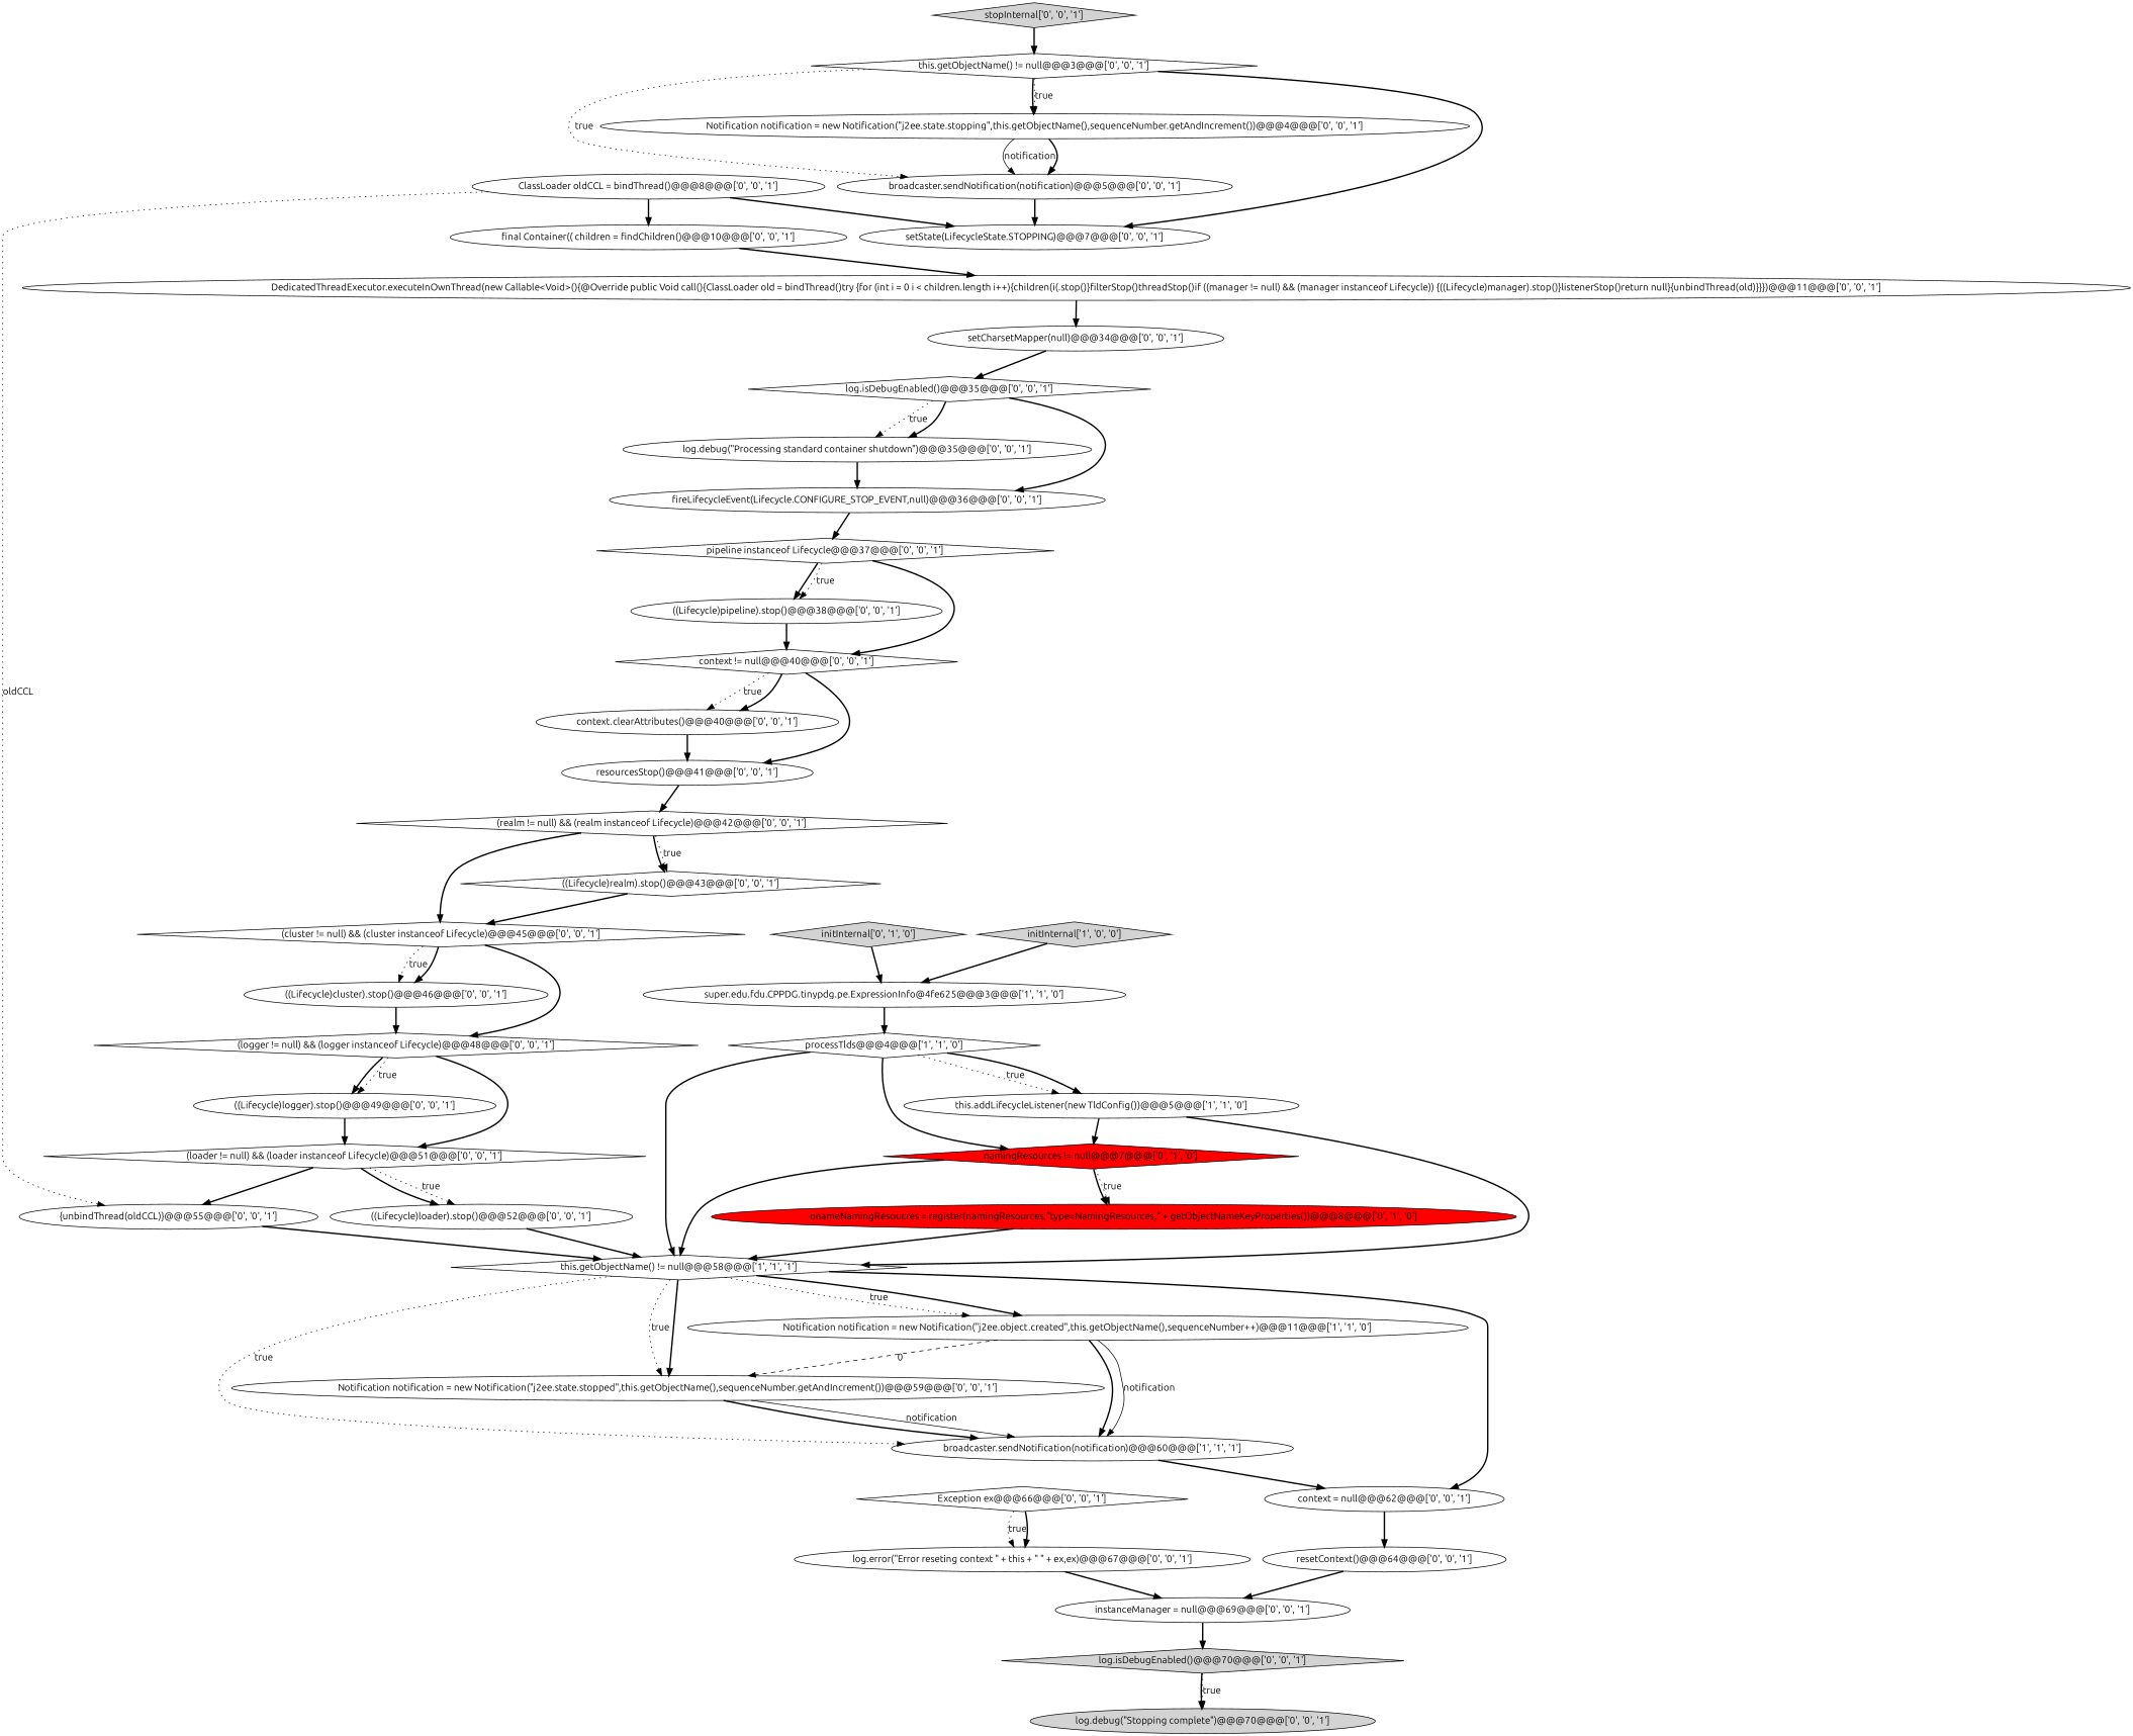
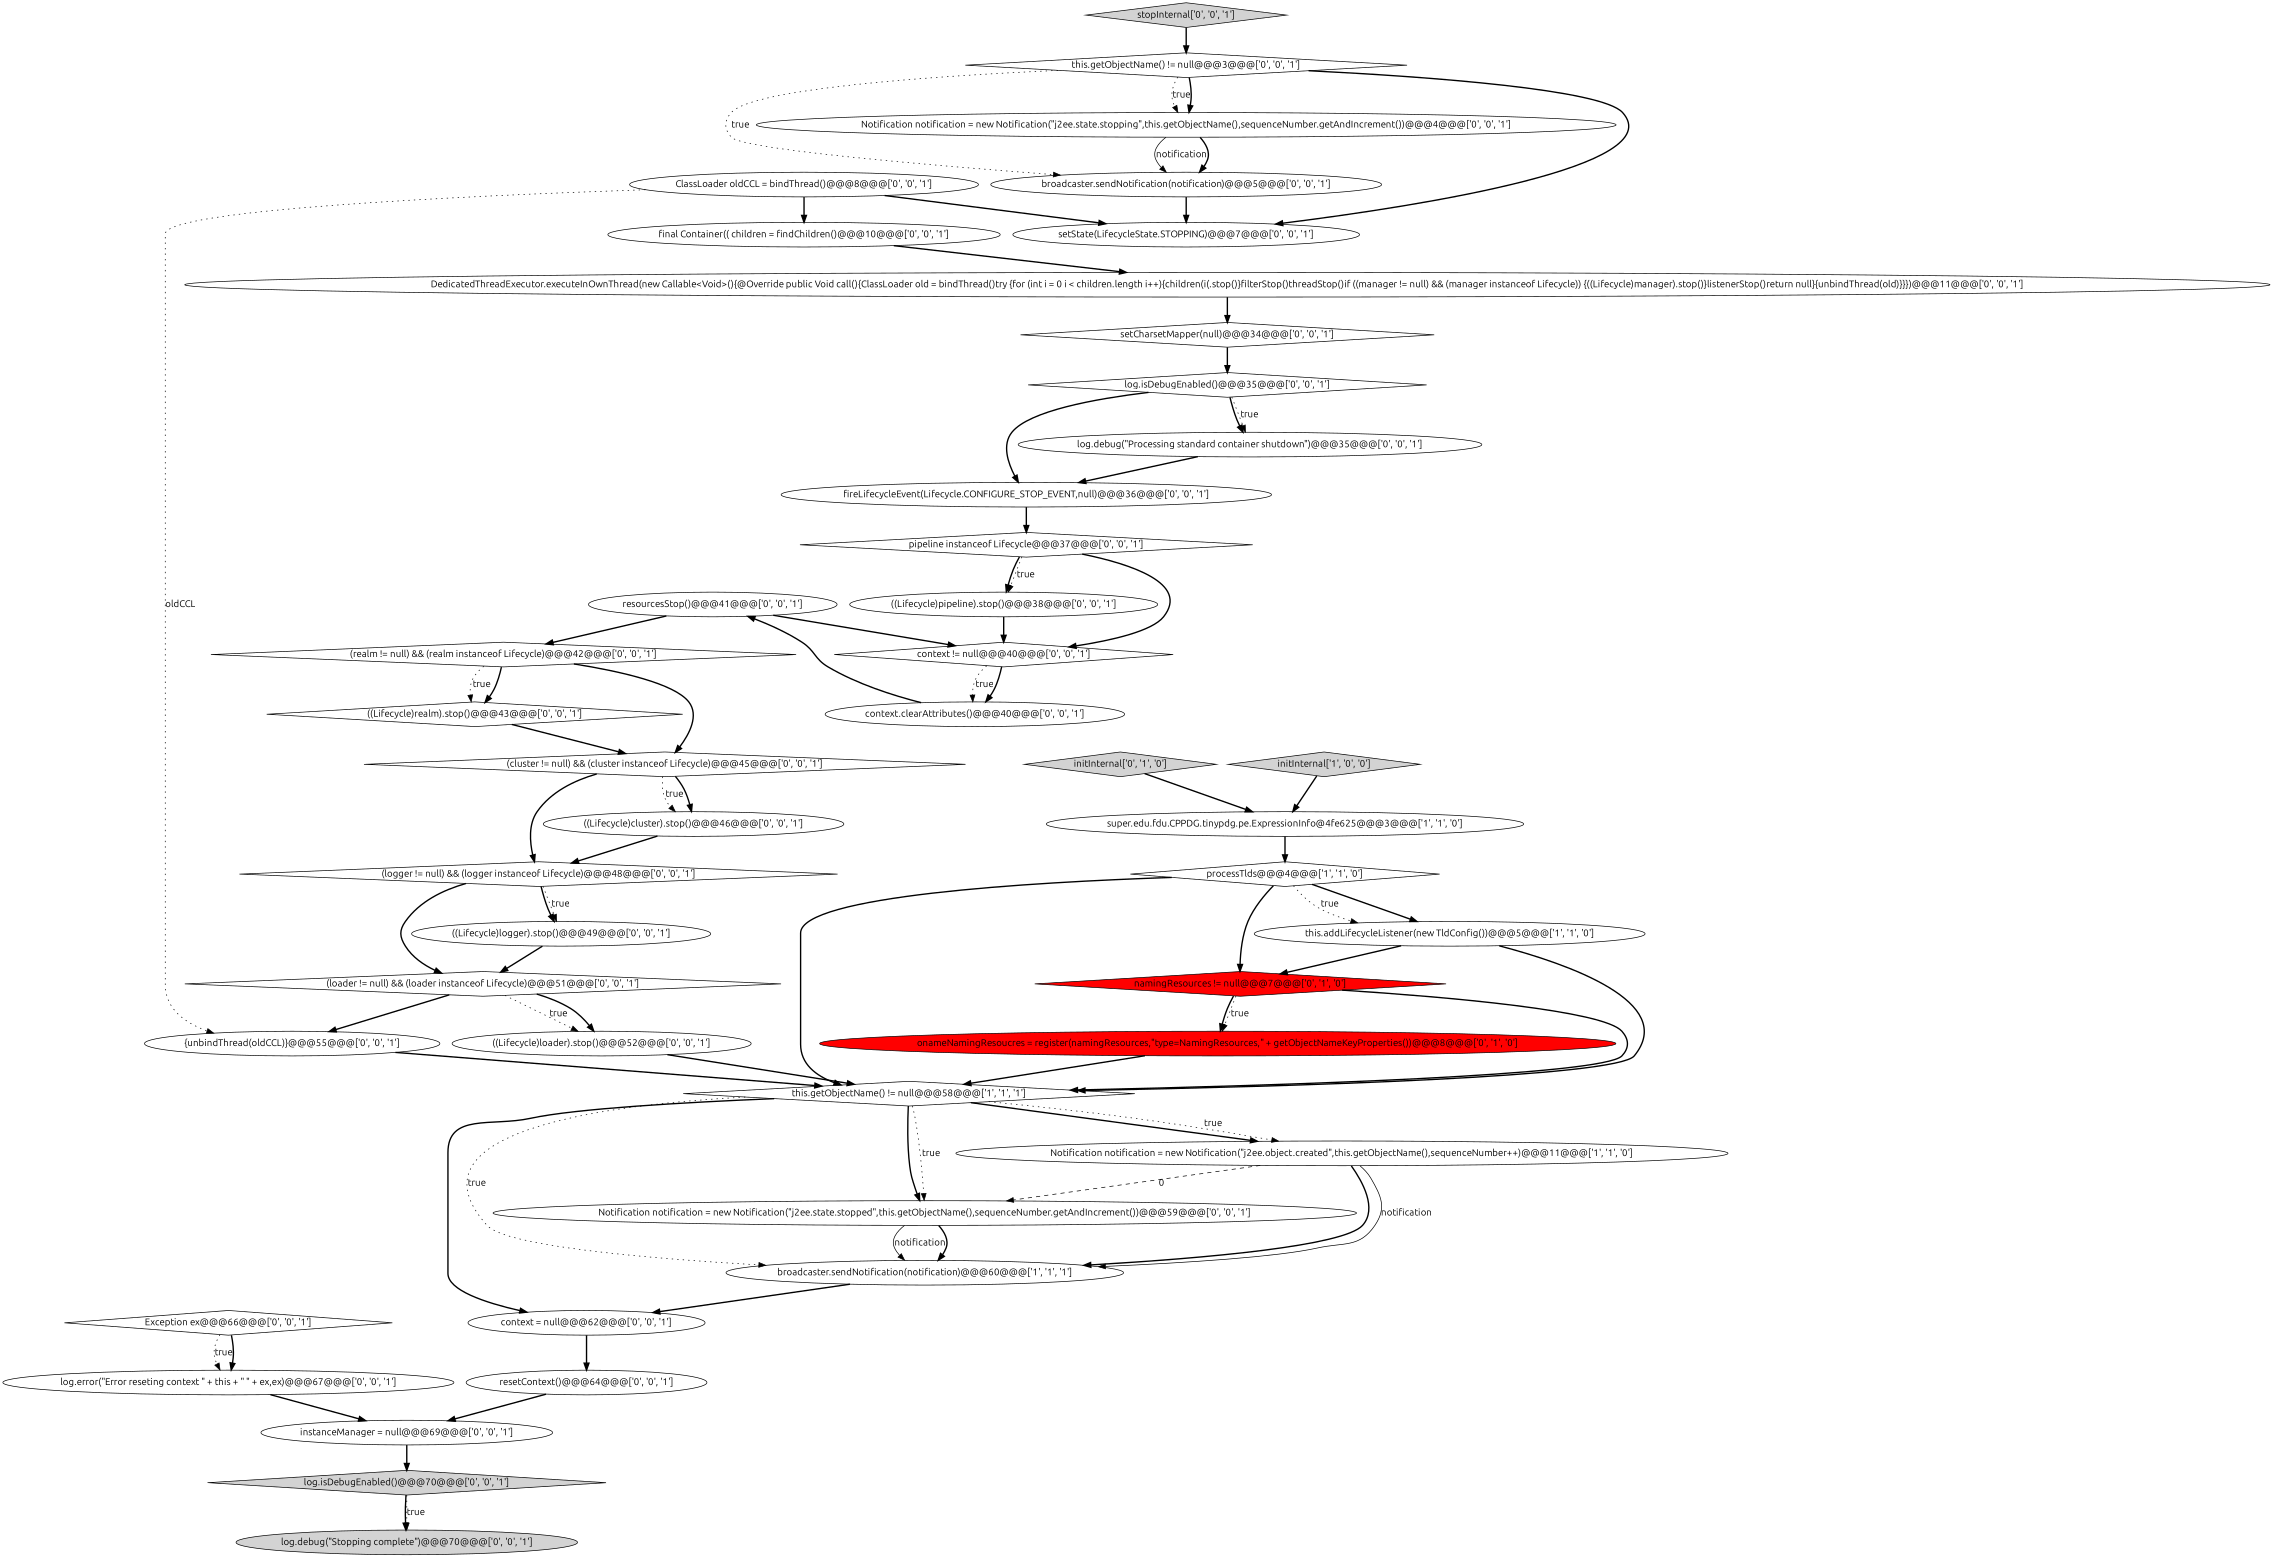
  digraph {
    fontname=Ubuntu
    node [fillcolor=white fontname=Ubuntu shape=ellipse style=filled]
    edge [fontname=Ubuntu style=bold]
    n1 [fillcolor=lightgray label="log.debug(\"Stopping complete\")@@@70@@@['0', '0', '1']"]
    n2 [fillcolor=lightgray label="log.isDebugEnabled()@@@70@@@['0', '0', '1']" shape=diamond]
    n3 [label="((Lifecycle)logger).stop()@@@49@@@['0', '0', '1']"]
    n4 [label="(loader != null) && (loader instanceof Lifecycle)@@@51@@@['0', '0', '1']" shape=diamond]
    n5 [label="{unbindThread(oldCCL)}@@@55@@@['0', '0', '1']"]
    n6 [label="((Lifecycle)loader).stop()@@@52@@@['0', '0', '1']"]
    n7 [label="context.clearAttributes()@@@40@@@['0', '0', '1']"]
    n8 [label="resourcesStop()@@@41@@@['0', '0', '1']"]
    n9 [label="(realm != null) && (realm instanceof Lifecycle)@@@42@@@['0', '0', '1']" shape=diamond]
    n10 [label="(cluster != null) && (cluster instanceof Lifecycle)@@@45@@@['0', '0', '1']" shape=diamond]
    n11 [label="((Lifecycle)cluster).stop()@@@46@@@['0', '0', '1']"]
    n12 [label="(logger != null) && (logger instanceof Lifecycle)@@@48@@@['0', '0', '1']" shape=diamond]
    n13 [label="((Lifecycle)pipeline).stop()@@@38@@@['0', '0', '1']"]
    n14 [label="context != null@@@40@@@['0', '0', '1']" shape=diamond]
    n15 [label="broadcaster.sendNotification(notification)@@@5@@@['0', '0', '1']"]
    n16 [label="setState(LifecycleState.STOPPING)@@@7@@@['0', '0', '1']"]
    n17 [label="DedicatedThreadExecutor.executeInOwnThread(new Callable<Void>(){@Override public Void call(){ClassLoader old = bindThread()try {for (int i = 0 i < children.length i++){children(i(.stop()}filterStop()threadStop()if ((manager != null) && (manager instanceof Lifecycle)) {((Lifecycle)manager).stop()}listenerStop()return null}{unbindThread(old)}}})@@@11@@@['0', '0', '1']"]
-   n18 [label="setCharsetMapper(null)@@@34@@@['0', '0', '1']"]
+   n18 [label="setCharsetMapper(null)@@@34@@@['0', '0', '1']" shape=diamond]
    n19 [label="log.isDebugEnabled()@@@35@@@['0', '0', '1']" shape=diamond]
    n20 [label="pipeline instanceof Lifecycle@@@37@@@['0', '0', '1']" shape=diamond]
    n21 [label="this.getObjectName() != null@@@3@@@['0', '0', '1']" shape=diamond]
    n22 [label="Notification notification = new Notification(\"j2ee.state.stopping\",this.getObjectName(),sequenceNumber.getAndIncrement())@@@4@@@['0', '0', '1']"]
    n23 [label="super.edu.fdu.CPPDG.tinypdg.pe.ExpressionInfo@4fe625@@@3@@@['1', '1', '0']"]
    n24 [label="processTlds@@@4@@@['1', '1', '0']" shape=diamond]
    n25 [fillcolor=red label="namingResources != null@@@7@@@['0', '1', '0']" shape=diamond]
    n26 [label="this.getObjectName() != null@@@58@@@['1', '1', '1']" shape=diamond]
    n27 [label="this.addLifecycleListener(new TldConfig())@@@5@@@['1', '1', '0']"]
    n28 [label="Notification notification = new Notification(\"j2ee.state.stopped\",this.getObjectName(),sequenceNumber.getAndIncrement())@@@59@@@['0', '0', '1']"]
    n29 [label="broadcaster.sendNotification(notification)@@@60@@@['1', '1', '1']"]
    n30 [label="context = null@@@62@@@['0', '0', '1']"]
    n31 [label="((Lifecycle)realm).stop()@@@43@@@['0', '0', '1']" shape=diamond]
    n32 [fillcolor=lightgray label="stopInternal['0', '0', '1']" shape=diamond]
    n33 [label="Exception ex@@@66@@@['0', '0', '1']" shape=diamond]
    n34 [label="log.error(\"Error reseting context \" + this + \" \" + ex,ex)@@@67@@@['0', '0', '1']"]
    n35 [label="instanceManager = null@@@69@@@['0', '0', '1']"]
    n36 [label="resetContext()@@@64@@@['0', '0', '1']"]
    n37 [label="final Container(( children = findChildren()@@@10@@@['0', '0', '1']"]
    n38 [label="log.debug(\"Processing standard container shutdown\")@@@35@@@['0', '0', '1']"]
    n39 [label="fireLifecycleEvent(Lifecycle.CONFIGURE_STOP_EVENT,null)@@@36@@@['0', '0', '1']"]
    n40 [label="Notification notification = new Notification(\"j2ee.object.created\",this.getObjectName(),sequenceNumber++)@@@11@@@['1', '1', '0']"]
    n41 [fillcolor=red label="onameNamingResoucres = register(namingResources,\"type=NamingResources,\" + getObjectNameKeyProperties())@@@8@@@['0', '1', '0']"]
    n42 [label="ClassLoader oldCCL = bindThread()@@@8@@@['0', '0', '1']"]
    n43 [fillcolor=lightgray label="initInternal['0', '1', '0']" shape=diamond]
    n44 [fillcolor=lightgray label="initInternal['1', '0', '0']" shape=diamond]
    n2 -> n1
    n2 -> n1 [label=true style=dotted]
    n3 -> n4
    n4 -> n5
    n4 -> n6 [label=true style=dotted]
    n4 -> n6
    n5 -> n26
    n6 -> n26
    n7 -> n8
    n8 -> n9
    n9 -> n10
    n9 -> n31
    n9 -> n31 [label=true style=dotted]
    n10 -> n11 [label=true style=dotted]
    n10 -> n11
    n10 -> n12
    n11 -> n12
    n12 -> n3 [label=true style=dotted]
    n12 -> n3
    n12 -> n4
    n13 -> n14
    n14 -> n7 [label=true style=dotted]
    n14 -> n7
-   n14 -> n8
+   n8 -> n14
    n15 -> n16
    n17 -> n18
    n18 -> n19
    n19 -> n38 [label=true style=dotted]
    n19 -> n38
    n19 -> n39
    n20 -> n13
    n20 -> n13 [label=true style=dotted]
    n20 -> n14
    n21 -> n15 [label=true style=dotted]
    n21 -> n16
    n21 -> n22 [label=true style=dotted]
    n21 -> n22
    n22 -> n15 [label=notification style=solid]
    n22 -> n15
    n23 -> n24
    n24 -> n25
    n24 -> n26
    n24 -> n27 [label=true style=dotted]
    n24 -> n27
    n25 -> n26
    n25 -> n41 [label=true style=dotted]
    n25 -> n41
    n26 -> n28
    n26 -> n28 [label=true style=dotted]
    n26 -> n29 [label=true style=dotted]
    n26 -> n30
    n26 -> n40
    n26 -> n40 [label=true style=dotted]
    n27 -> n25
    n27 -> n26
    n28 -> n29 [label=notification style=solid]
    n28 -> n29
    n29 -> n30
    n30 -> n36
    n31 -> n10
    n32 -> n21
    n33 -> n34 [label=true style=dotted]
    n33 -> n34
    n34 -> n35
    n35 -> n2
    n36 -> n35
    n37 -> n17
    n38 -> n39
    n39 -> n20
    n40 -> n28 [label=0 style=dashed]
    n40 -> n29
    n40 -> n29 [label=notification style=solid]
    n41 -> n26
    n42 -> n5 [label=oldCCL style=dotted]
    n42 -> n16
    n42 -> n37
    n43 -> n23
    n44 -> n23
  }
